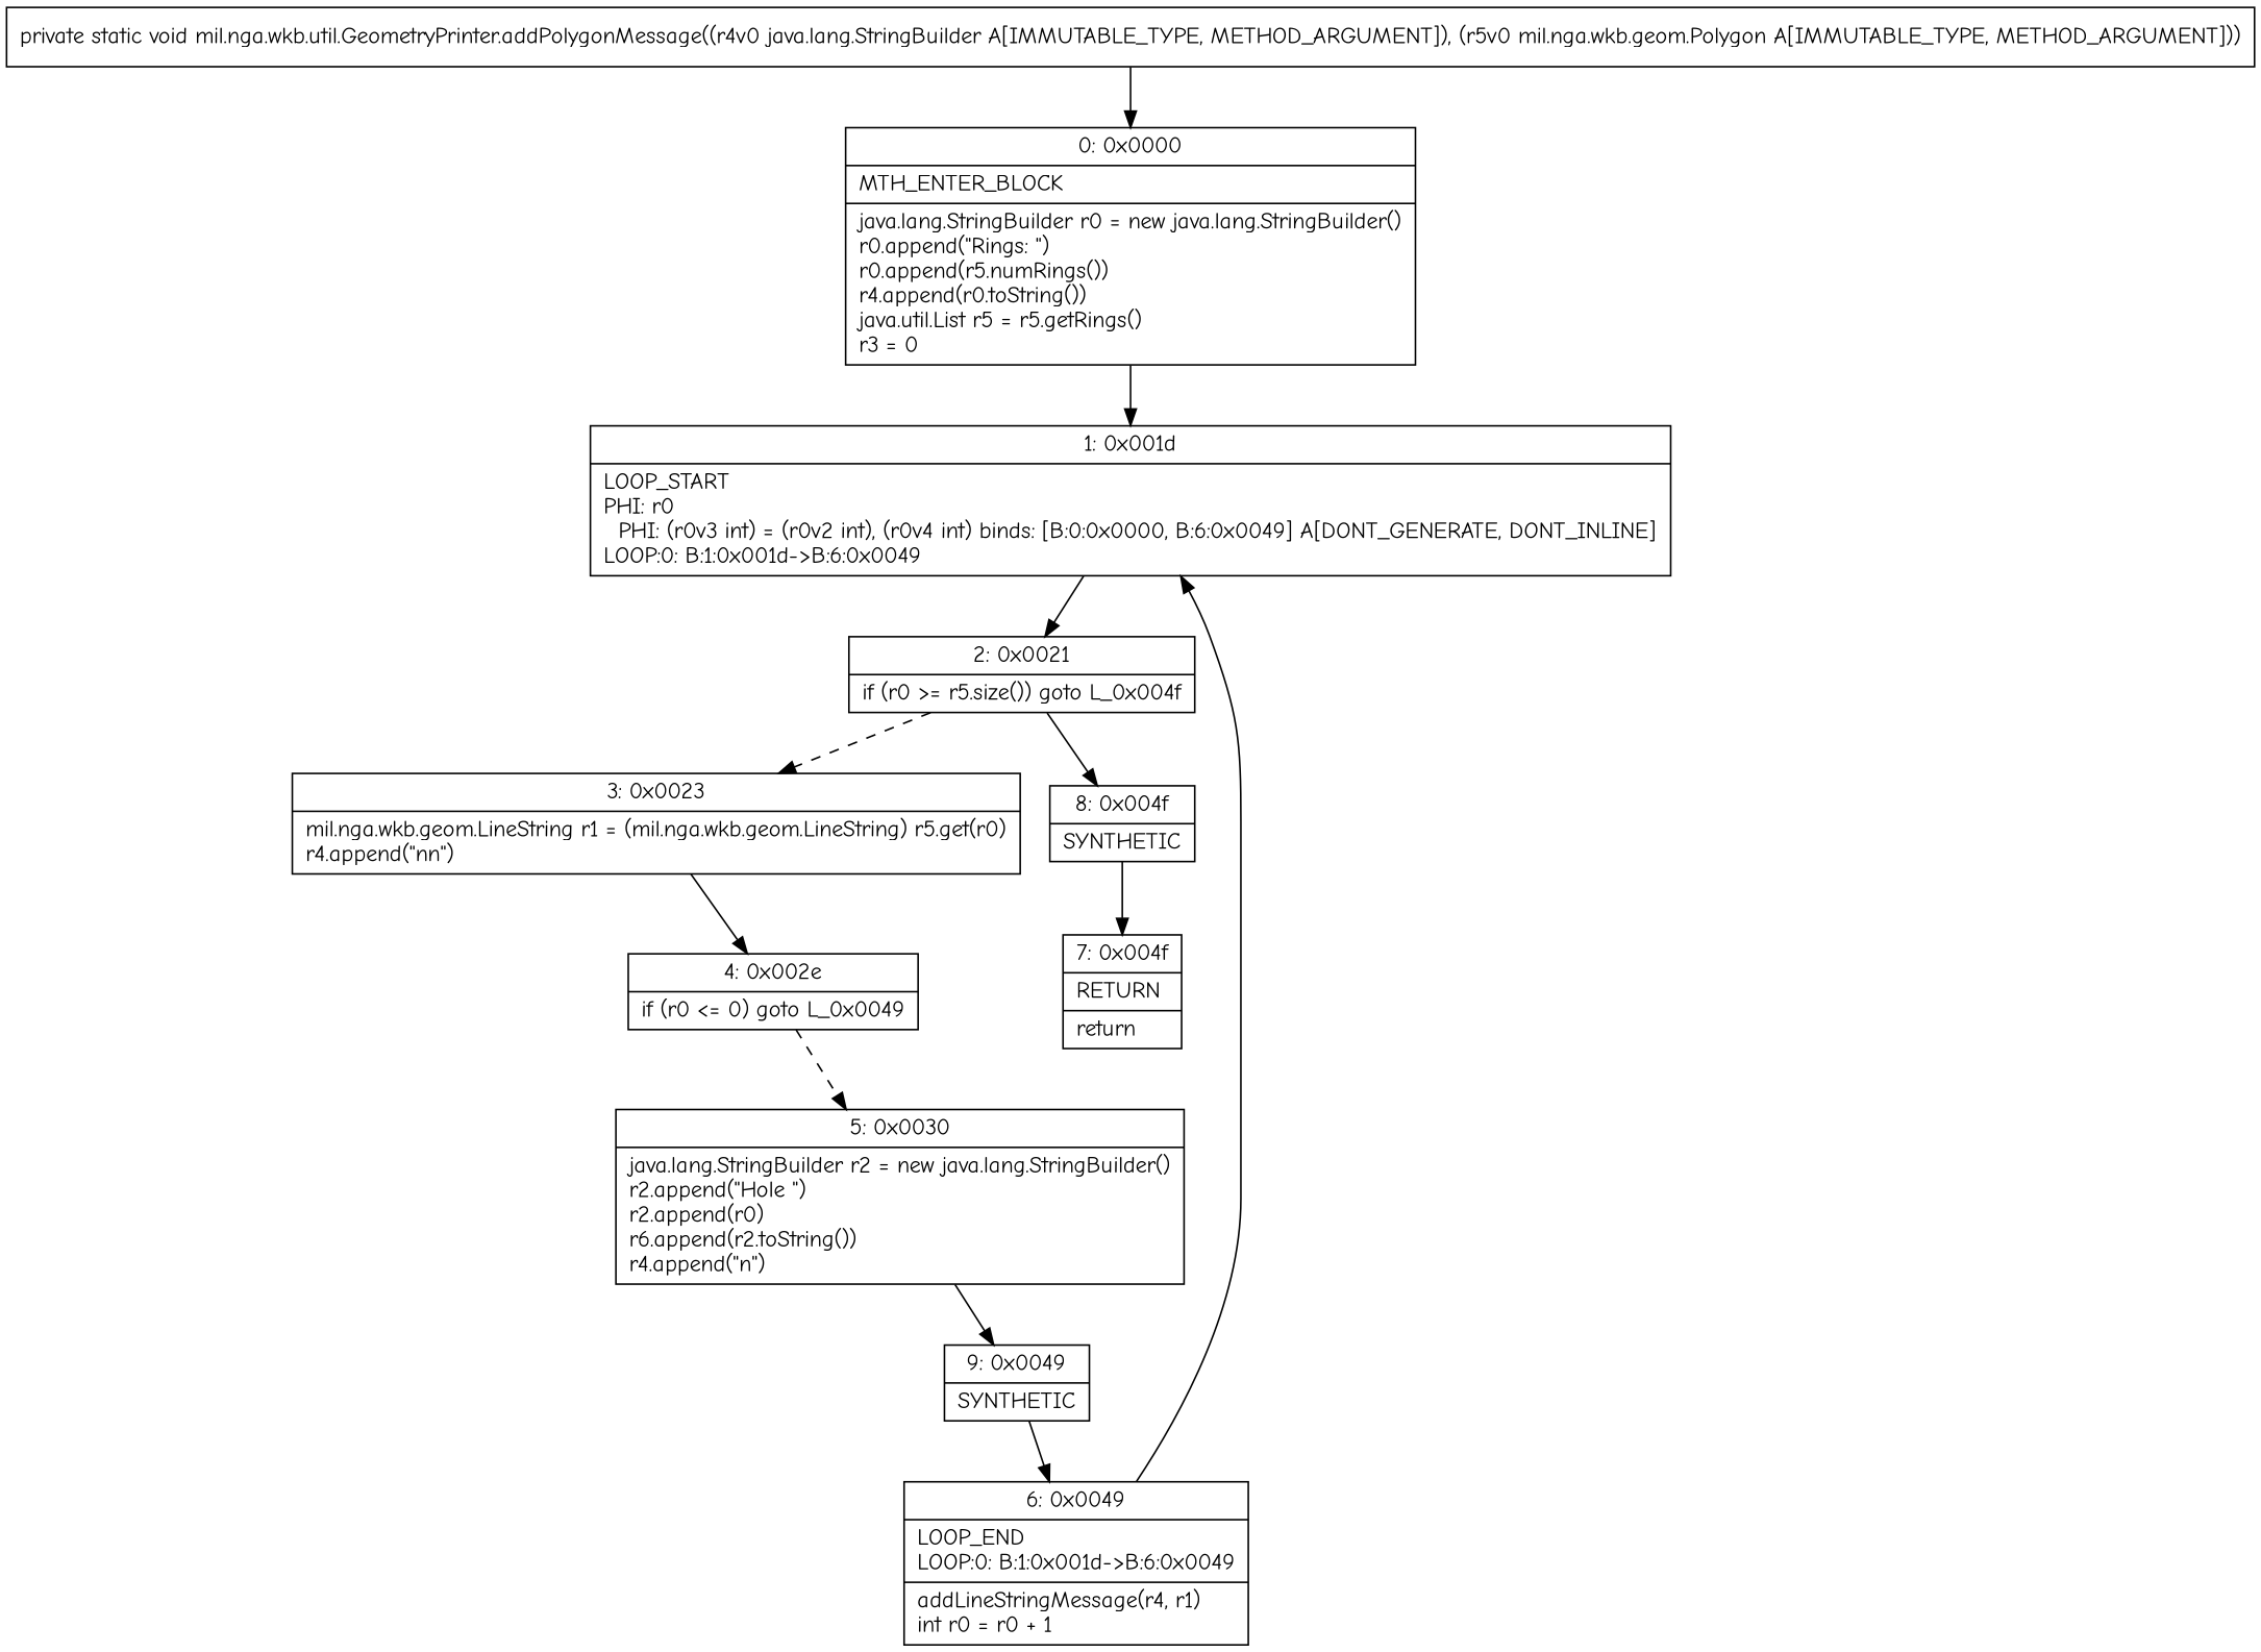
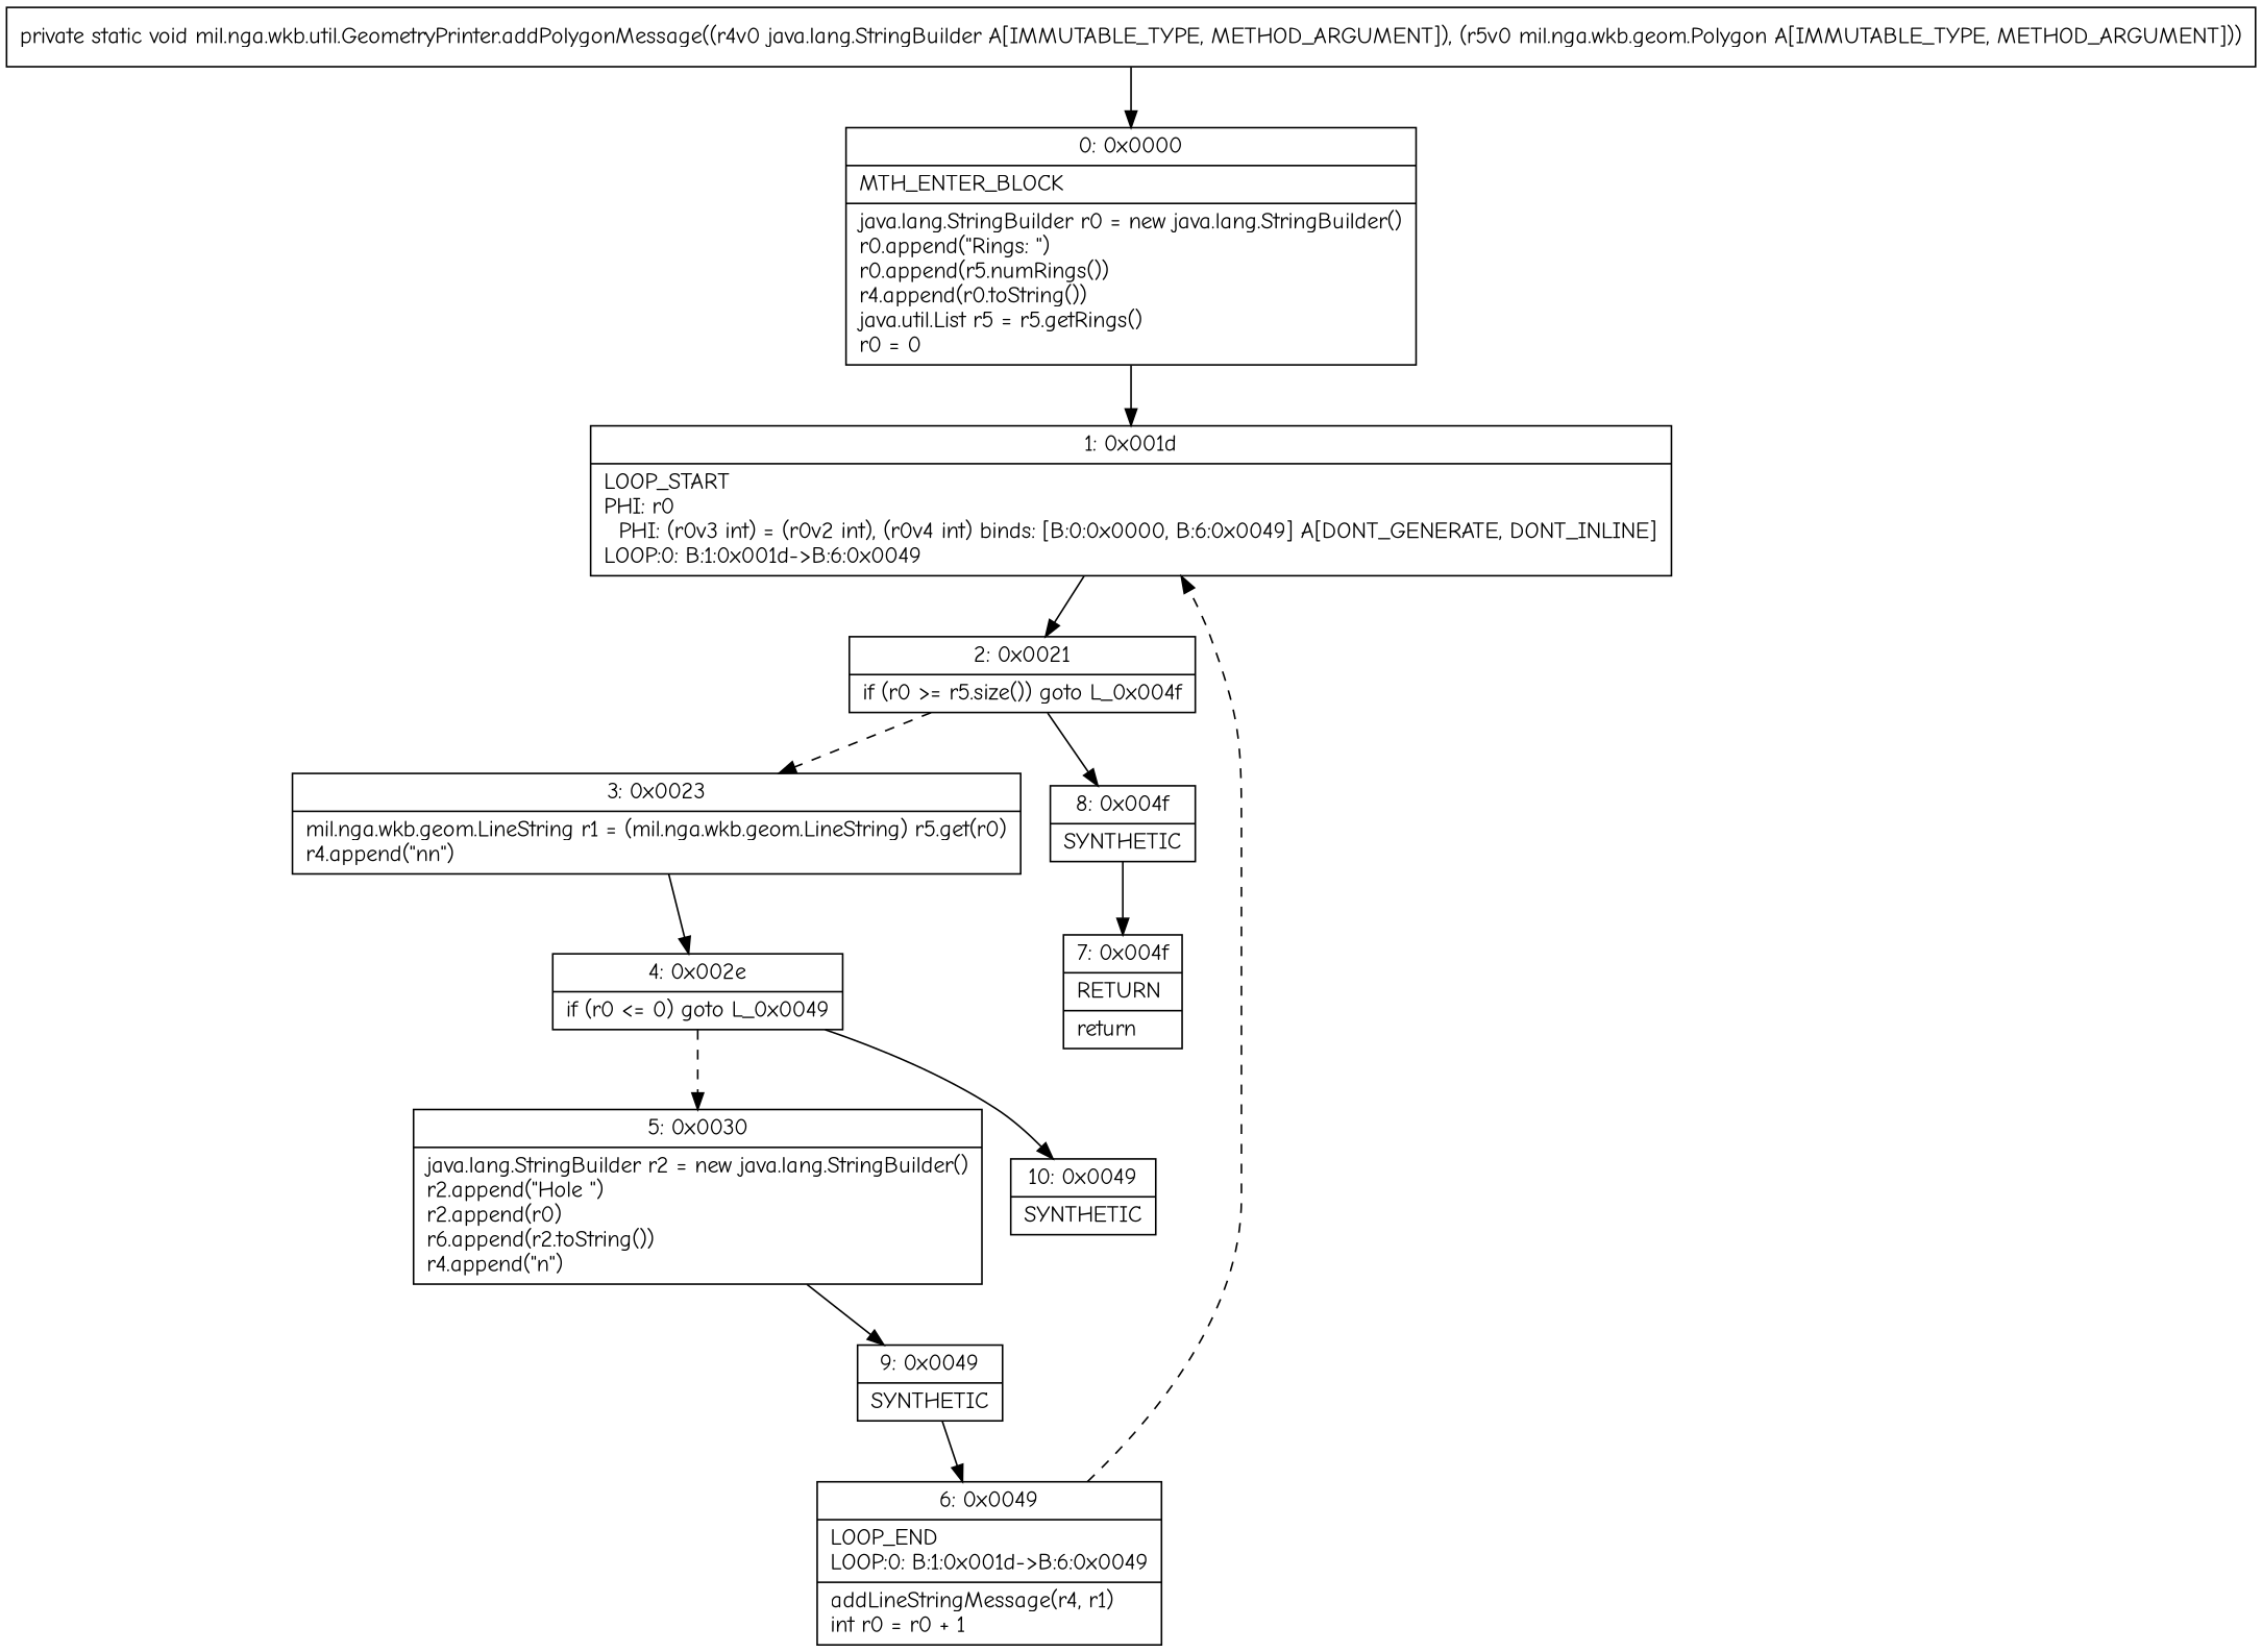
  digraph {
    fontname="Comic Neue"
    node [fontname="Comic Neue" shape=record]
    edge [fontname="Comic Neue"]
-   n1 [label="{0\:\ 0x0000|MTH_ENTER_BLOCK\l|java.lang.StringBuilder r0 = new java.lang.StringBuilder()\lr0.append(\"Rings: \")\lr0.append(r5.numRings())\lr4.append(r0.toString())\ljava.util.List r5 = r5.getRings()\lr3 = 0\l}"]
+   n1 [label="{0\:\ 0x0000|MTH_ENTER_BLOCK\l|java.lang.StringBuilder r0 = new java.lang.StringBuilder()\lr0.append(\"Rings: \")\lr0.append(r5.numRings())\lr4.append(r0.toString())\ljava.util.List r5 = r5.getRings()\lr0 = 0\l}"]
    n2 [label="{1\:\ 0x001d|LOOP_START\lPHI: r0 \l  PHI: (r0v3 int) = (r0v2 int), (r0v4 int) binds: [B:0:0x0000, B:6:0x0049] A[DONT_GENERATE, DONT_INLINE]\lLOOP:0: B:1:0x001d\-\>B:6:0x0049\l}"]
    n3 [label="{2\:\ 0x0021|if (r0 \>= r5.size()) goto L_0x004f\l}"]
    n4 [label="{3\:\ 0x0023|mil.nga.wkb.geom.LineString r1 = (mil.nga.wkb.geom.LineString) r5.get(r0)\lr4.append(\"nn\")\l}"]
    n5 [label="{8\:\ 0x004f|SYNTHETIC\l}"]
    n6 [label="{4\:\ 0x002e|if (r0 \<= 0) goto L_0x0049\l}"]
    n7 [label="{7\:\ 0x004f|RETURN\l|return\l}"]
    n8 [label="{5\:\ 0x0030|java.lang.StringBuilder r2 = new java.lang.StringBuilder()\lr2.append(\"Hole \")\lr2.append(r0)\lr6.append(r2.toString())\lr4.append(\"n\")\l}"]
+   n9 [label="{10\:\ 0x0049|SYNTHETIC\l}"]
    n10 [label="{9\:\ 0x0049|SYNTHETIC\l}"]
    n11 [label="{6\:\ 0x0049|LOOP_END\lLOOP:0: B:1:0x001d\-\>B:6:0x0049\l|addLineStringMessage(r4, r1)\lint r0 = r0 + 1\l}"]
    n12 [label="{private static void mil.nga.wkb.util.GeometryPrinter.addPolygonMessage((r4v0 java.lang.StringBuilder A[IMMUTABLE_TYPE, METHOD_ARGUMENT]), (r5v0 mil.nga.wkb.geom.Polygon A[IMMUTABLE_TYPE, METHOD_ARGUMENT])) }"]
    n1 -> n2
    n2 -> n3
    n3 -> n4 [style=dashed]
    n3 -> n5
    n4 -> n6
    n5 -> n7
    n6 -> n8 [style=dashed]
+   n6 -> n9
    n8 -> n10
    n10 -> n11
-   n11 -> n2
+   n11 -> n2 [style=dashed]
    n12 -> n1
  }
